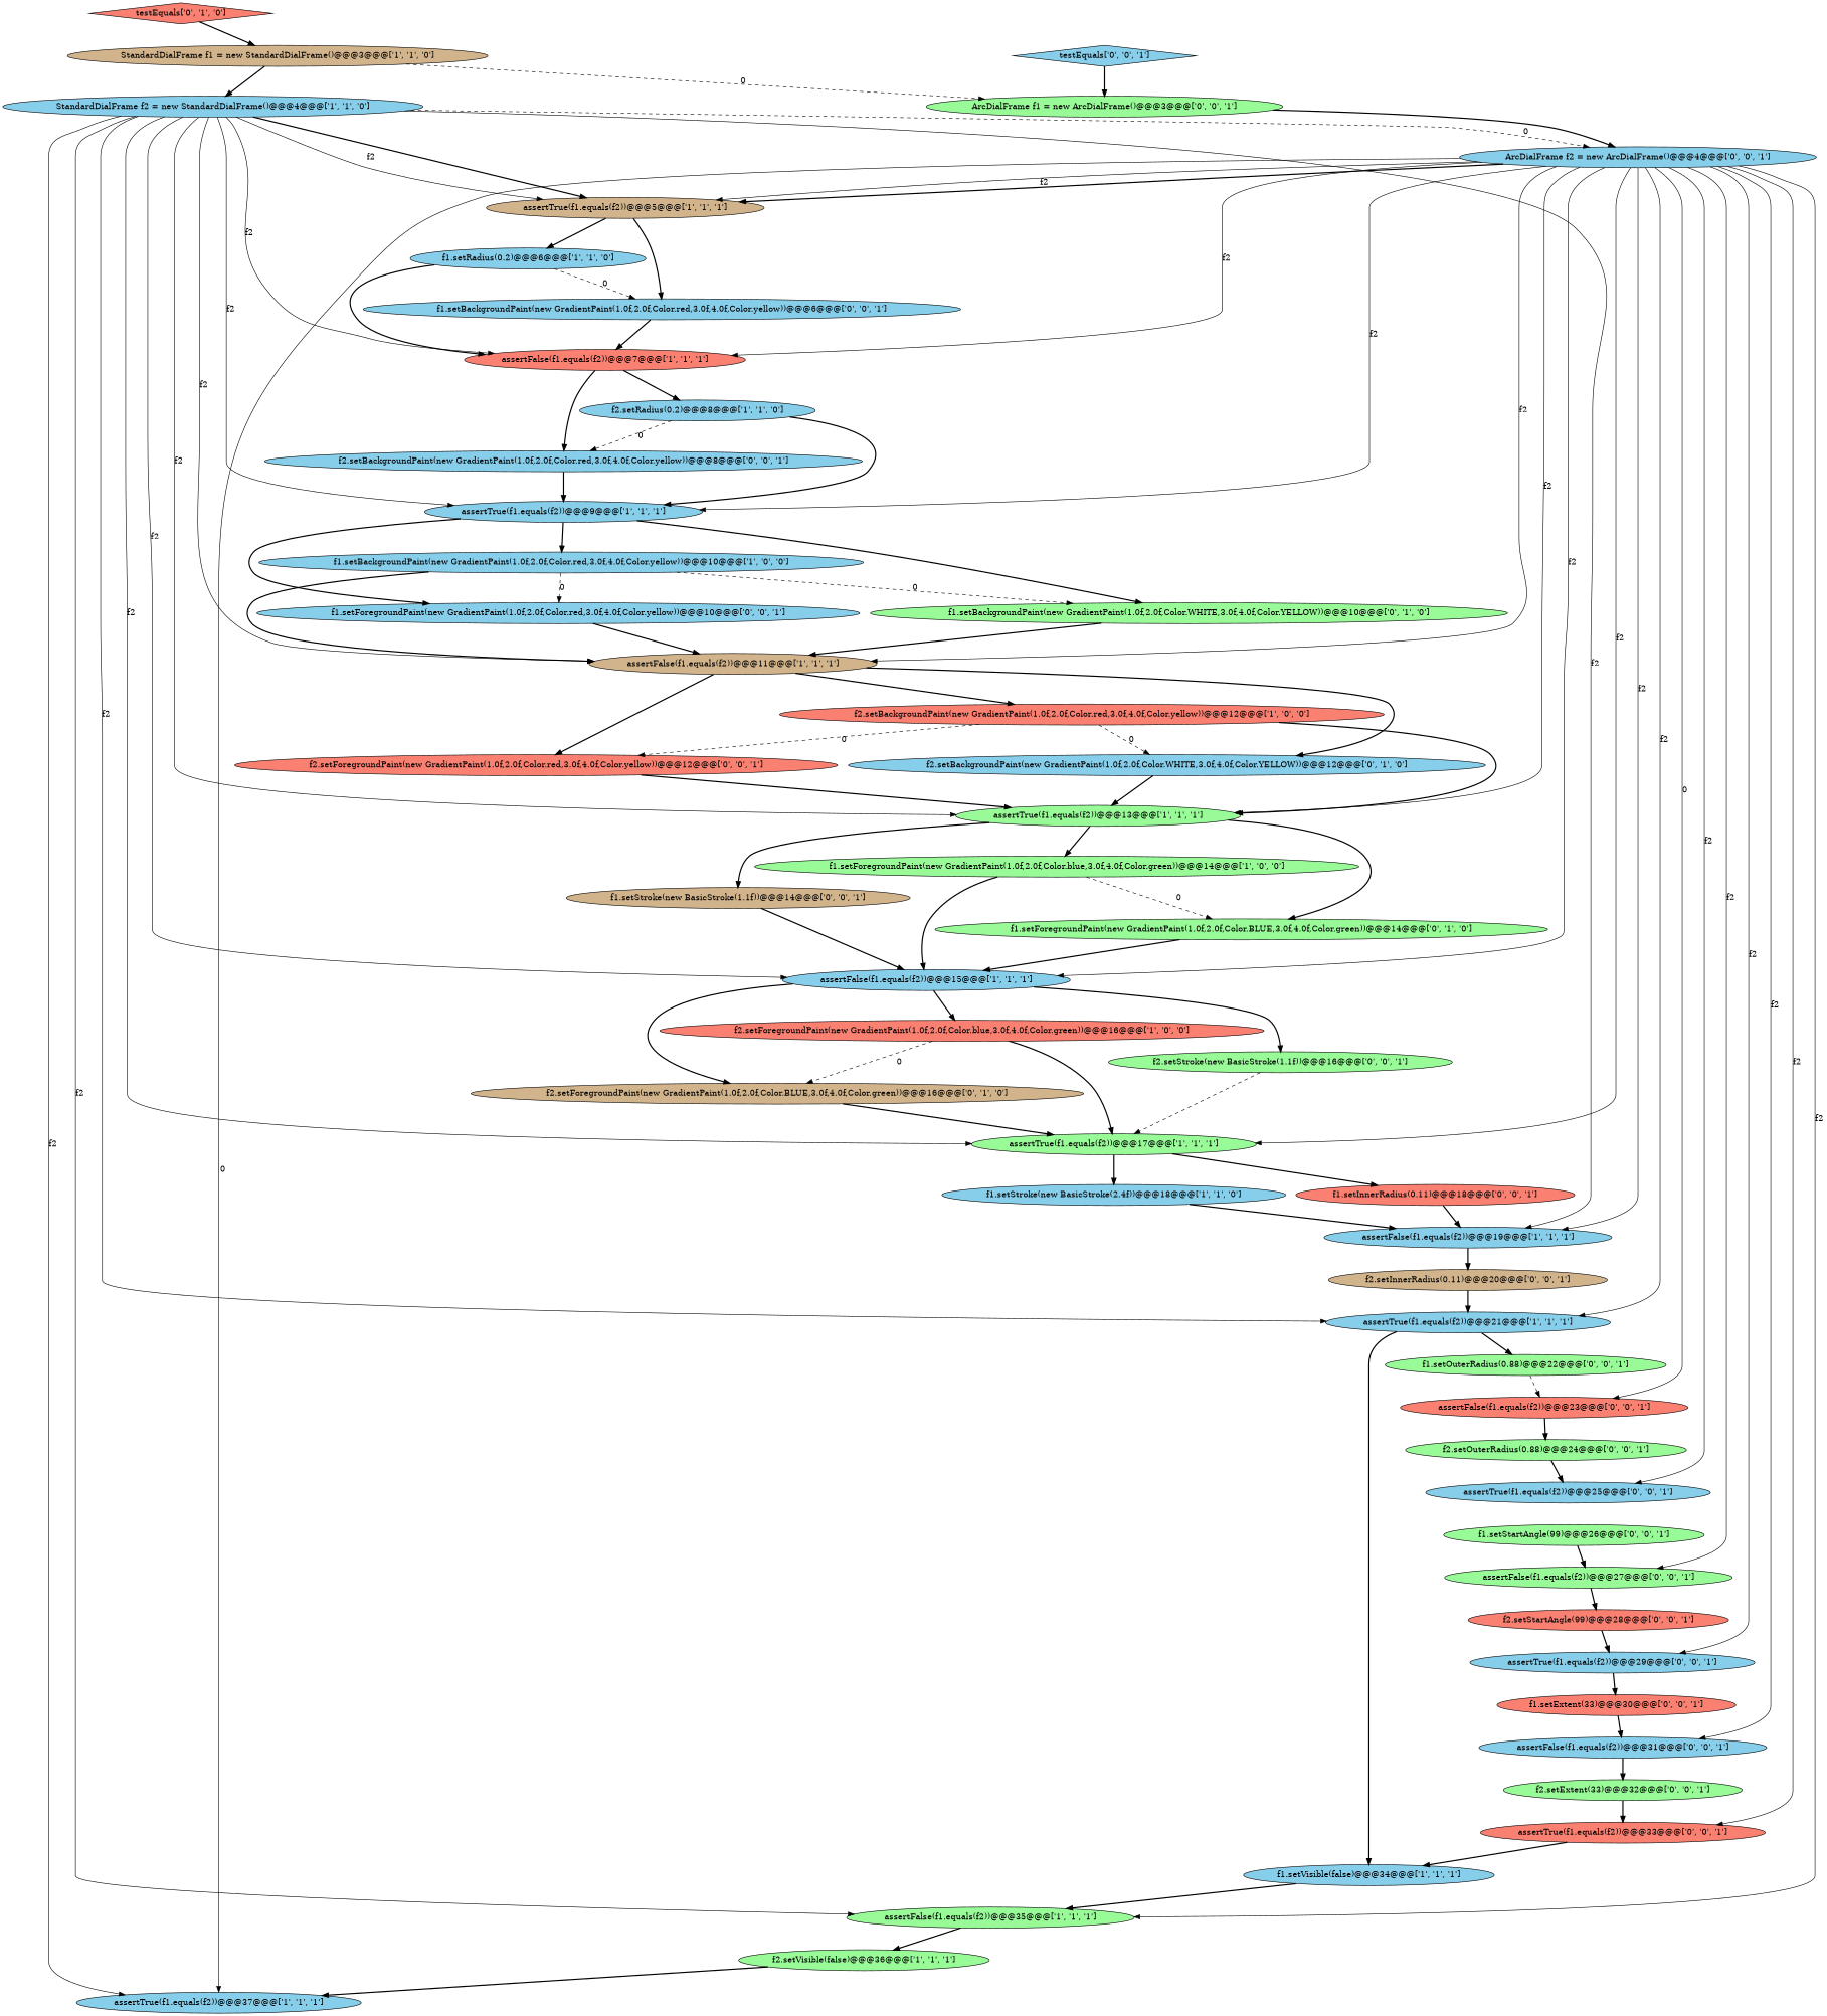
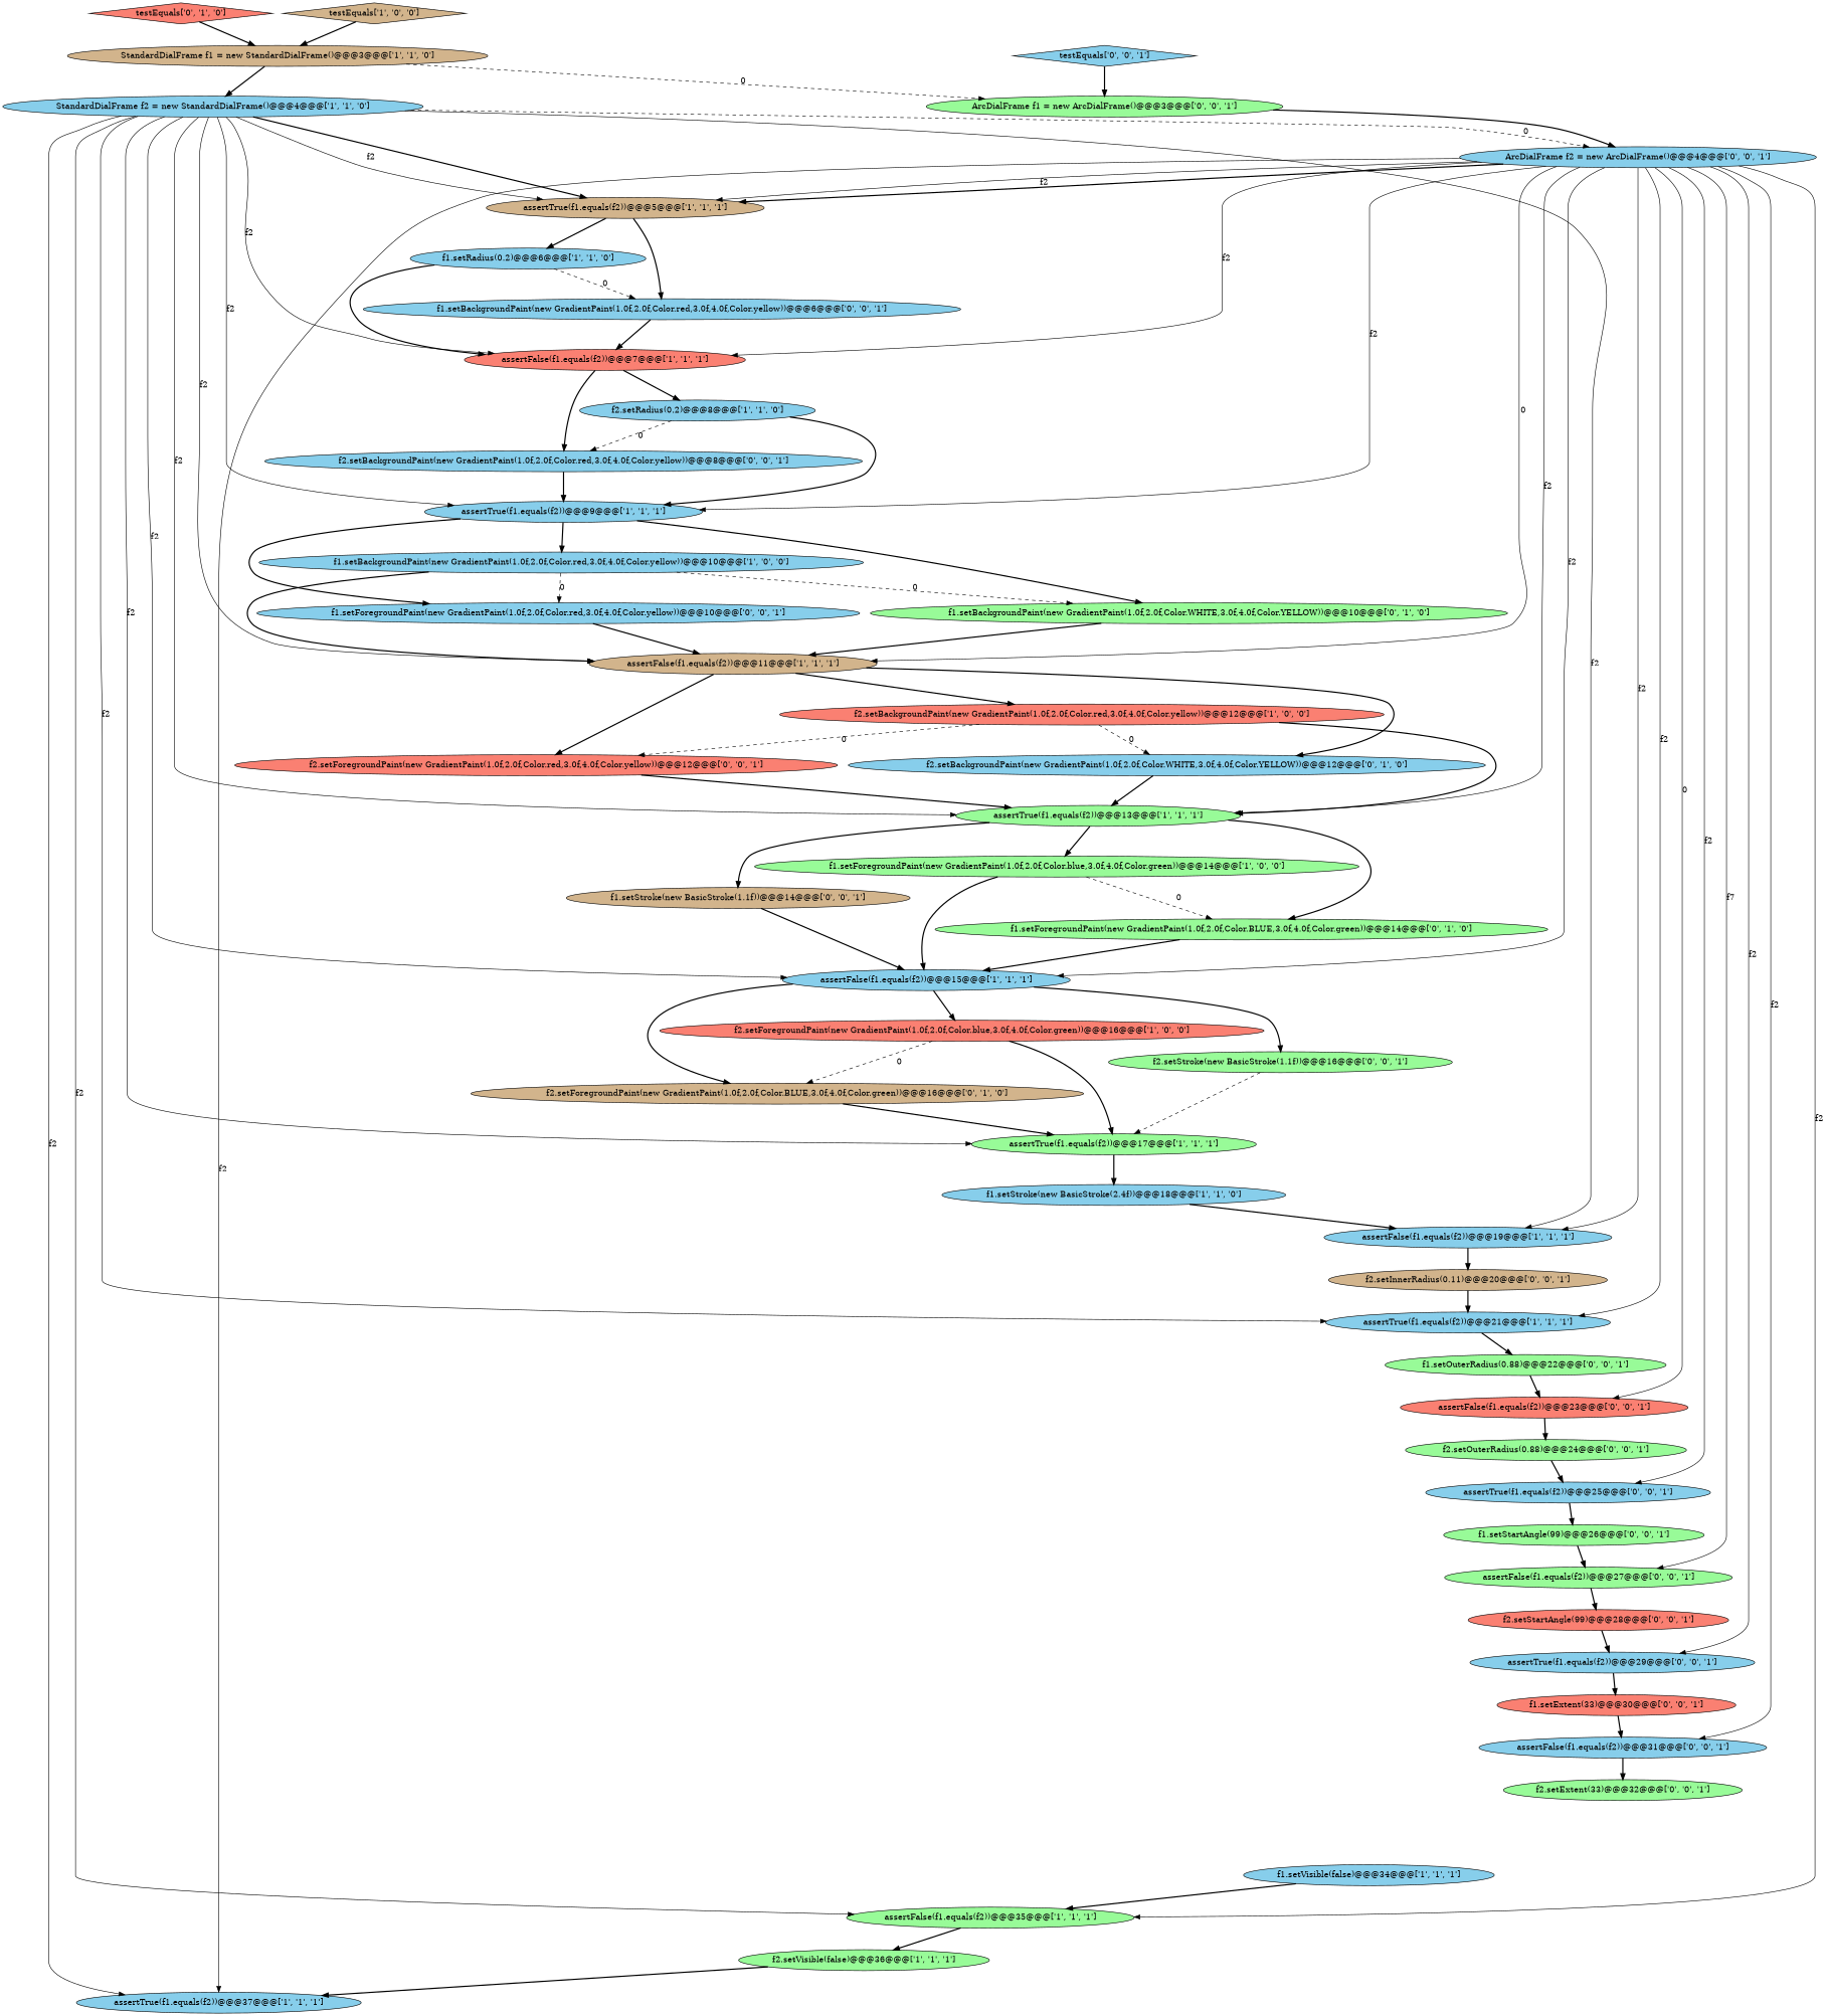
  digraph {
    node [fillcolor=skyblue shape=ellipse style=filled]
    edge [style=bold]
    n1 [fillcolor=palegreen label="f2.setExtent(33)@@@32@@@['0', '0', '1']"]
-   n2 [fillcolor=salmon label="assertTrue(f1.equals(f2))@@@33@@@['0', '0', '1']"]
    n3 [label="f1.setVisible(false)@@@34@@@['1', '1', '1']"]
    n4 [fillcolor=salmon label="f2.setForegroundPaint(new GradientPaint(1.0f,2.0f,Color.blue,3.0f,4.0f,Color.green))@@@16@@@['1', '0', '0']"]
    n5 [fillcolor=palegreen label="assertTrue(f1.equals(f2))@@@17@@@['1', '1', '1']"]
    n6 [fillcolor=tan label="f2.setForegroundPaint(new GradientPaint(1.0f,2.0f,Color.BLUE,3.0f,4.0f,Color.green))@@@16@@@['0', '1', '0']"]
-   n7 [fillcolor=salmon label="f1.setInnerRadius(0.11)@@@18@@@['0', '0', '1']"]
    n8 [label="f1.setStroke(new BasicStroke(2.4f))@@@18@@@['1', '1', '0']"]
    n9 [label="f1.setBackgroundPaint(new GradientPaint(1.0f,2.0f,Color.red,3.0f,4.0f,Color.yellow))@@@10@@@['1', '0', '0']"]
    n10 [fillcolor=palegreen label="f1.setBackgroundPaint(new GradientPaint(1.0f,2.0f,Color.WHITE,3.0f,4.0f,Color.YELLOW))@@@10@@@['0', '1', '0']"]
    n11 [fillcolor=tan label="assertFalse(f1.equals(f2))@@@11@@@['1', '1', '1']"]
    n12 [label="f1.setForegroundPaint(new GradientPaint(1.0f,2.0f,Color.red,3.0f,4.0f,Color.yellow))@@@10@@@['0', '0', '1']"]
    n13 [label="f2.setBackgroundPaint(new GradientPaint(1.0f,2.0f,Color.WHITE,3.0f,4.0f,Color.YELLOW))@@@12@@@['0', '1', '0']"]
    n14 [fillcolor=salmon label="f2.setBackgroundPaint(new GradientPaint(1.0f,2.0f,Color.red,3.0f,4.0f,Color.yellow))@@@12@@@['1', '0', '0']"]
    n15 [fillcolor=salmon label="f2.setForegroundPaint(new GradientPaint(1.0f,2.0f,Color.red,3.0f,4.0f,Color.yellow))@@@12@@@['0', '0', '1']"]
    n16 [label="assertFalse(f1.equals(f2))@@@19@@@['1', '1', '1']"]
    n17 [fillcolor=tan label="f2.setInnerRadius(0.11)@@@20@@@['0', '0', '1']"]
    n18 [fillcolor=salmon label="assertFalse(f1.equals(f2))@@@23@@@['0', '0', '1']"]
    n19 [fillcolor=palegreen label="f2.setOuterRadius(0.88)@@@24@@@['0', '0', '1']"]
    n20 [label="assertTrue(f1.equals(f2))@@@25@@@['0', '0', '1']"]
    n21 [fillcolor=palegreen label="assertTrue(f1.equals(f2))@@@13@@@['1', '1', '1']"]
    n22 [fillcolor=palegreen label="f1.setForegroundPaint(new GradientPaint(1.0f,2.0f,Color.BLUE,3.0f,4.0f,Color.green))@@@14@@@['0', '1', '0']"]
    n23 [fillcolor=palegreen label="f1.setForegroundPaint(new GradientPaint(1.0f,2.0f,Color.blue,3.0f,4.0f,Color.green))@@@14@@@['1', '0', '0']"]
    n24 [fillcolor=tan label="f1.setStroke(new BasicStroke(1.1f))@@@14@@@['0', '0', '1']"]
    n25 [fillcolor=palegreen label="assertFalse(f1.equals(f2))@@@35@@@['1', '1', '1']"]
    n26 [fillcolor=palegreen label="f2.setVisible(false)@@@36@@@['1', '1', '1']"]
    n27 [label="assertTrue(f1.equals(f2))@@@37@@@['1', '1', '1']"]
    n28 [label="f1.setRadius(0.2)@@@6@@@['1', '1', '0']"]
    n29 [label="f1.setBackgroundPaint(new GradientPaint(1.0f,2.0f,Color.red,3.0f,4.0f,Color.yellow))@@@6@@@['0', '0', '1']"]
    n30 [fillcolor=salmon label="assertFalse(f1.equals(f2))@@@7@@@['1', '1', '1']"]
    n31 [label="f2.setBackgroundPaint(new GradientPaint(1.0f,2.0f,Color.red,3.0f,4.0f,Color.yellow))@@@8@@@['0', '0', '1']"]
    n32 [label="f2.setRadius(0.2)@@@8@@@['1', '1', '0']"]
    n33 [label="assertFalse(f1.equals(f2))@@@15@@@['1', '1', '1']"]
    n34 [fillcolor=palegreen label="f2.setStroke(new BasicStroke(1.1f))@@@16@@@['0', '0', '1']"]
    n35 [label="assertTrue(f1.equals(f2))@@@9@@@['1', '1', '1']"]
    n36 [label="assertTrue(f1.equals(f2))@@@29@@@['0', '0', '1']"]
    n37 [fillcolor=salmon label="f1.setExtent(33)@@@30@@@['0', '0', '1']"]
    n38 [label="assertFalse(f1.equals(f2))@@@31@@@['0', '0', '1']"]
    n39 [label="assertTrue(f1.equals(f2))@@@21@@@['1', '1', '1']"]
    n40 [fillcolor=palegreen label="f1.setOuterRadius(0.88)@@@22@@@['0', '0', '1']"]
    n41 [fillcolor=salmon label="testEquals['0', '1', '0']" shape=diamond]
    n42 [fillcolor=tan label="StandardDialFrame f1 = new StandardDialFrame()@@@3@@@['1', '1', '0']"]
    n43 [label="StandardDialFrame f2 = new StandardDialFrame()@@@4@@@['1', '1', '0']"]
    n44 [fillcolor=palegreen label="ArcDialFrame f1 = new ArcDialFrame()@@@3@@@['0', '0', '1']"]
+   n45 [fillcolor=tan label="testEquals['1', '0', '0']" shape=diamond]
    n46 [fillcolor=palegreen label="f1.setStartAngle(99)@@@26@@@['0', '0', '1']"]
    n47 [fillcolor=palegreen label="assertFalse(f1.equals(f2))@@@27@@@['0', '0', '1']"]
    n48 [label="ArcDialFrame f2 = new ArcDialFrame()@@@4@@@['0', '0', '1']"]
    n49 [fillcolor=tan label="assertTrue(f1.equals(f2))@@@5@@@['1', '1', '1']"]
    n50 [fillcolor=salmon label="f2.setStartAngle(99)@@@28@@@['0', '0', '1']"]
    n51 [label="testEquals['0', '0', '1']" shape=diamond]
-   n1 -> n2
-   n2 -> n3
    n3 -> n25
    n4 -> n5
    n4 -> n6 [label=0 style=dashed]
-   n5 -> n7
    n5 -> n8
    n6 -> n5
-   n7 -> n16
    n8 -> n16
    n9 -> n10 [label=0 style=dashed]
    n9 -> n11
    n9 -> n12 [label=0 style=dashed]
    n10 -> n11
    n11 -> n13
    n11 -> n14
    n11 -> n15
    n12 -> n11
    n13 -> n21
    n14 -> n13 [label=0 style=dashed]
    n14 -> n15 [label=0 style=dashed]
    n14 -> n21
    n15 -> n21
    n16 -> n17
    n17 -> n39
    n18 -> n19
    n19 -> n20
+   n20 -> n46
    n21 -> n22
    n21 -> n23
    n21 -> n24
    n22 -> n33
    n23 -> n22 [label=0 style=dashed]
    n23 -> n33
    n24 -> n33
    n25 -> n26
    n26 -> n27
    n28 -> n29 [label=0 style=dashed]
    n28 -> n30
    n29 -> n30
    n30 -> n31
    n30 -> n32
    n31 -> n35
    n32 -> n31 [label=0 style=dashed]
    n32 -> n35
    n33 -> n4
    n33 -> n6
    n33 -> n34
    n34 -> n5 [style=dashed]
    n35 -> n9
    n35 -> n10
    n35 -> n12
    n36 -> n37
    n37 -> n38
    n38 -> n1
-   n39 -> n3
    n39 -> n40
-   n40 -> n18 [style=dashed]
+   n40 -> n18
    n41 -> n42
    n42 -> n43
    n42 -> n44 [label=0 style=dashed]
    n43 -> n5 [label=f2 style=solid]
    n43 -> n11 [label=f2 style=solid]
    n43 -> n16 [label=f2 style=solid]
    n43 -> n21 [label=f2 style=solid]
    n43 -> n25 [label=f2 style=solid]
    n43 -> n27 [label=f2 style=solid]
    n43 -> n30 [label=f2 style=solid]
    n43 -> n33 [label=f2 style=solid]
    n43 -> n35 [label=f2 style=solid]
    n43 -> n39 [label=f2 style=solid]
    n43 -> n48 [label=0 style=dashed]
    n43 -> n49
    n43 -> n49 [label=f2 style=solid]
    n44 -> n48
+   n45 -> n42
    n46 -> n47
    n47 -> n50
-   n48 -> n2 [label=f2 style=solid]
-   n48 -> n5 [label=f2 style=solid]
-   n48 -> n11 [label=f2 style=solid]
+   n48 -> n11 [label=0 style=solid]
    n48 -> n16 [label=f2 style=solid]
    n48 -> n18 [label=0 style=solid]
    n48 -> n20 [label=f2 style=solid]
    n48 -> n21 [label=f2 style=solid]
    n48 -> n25 [label=f2 style=solid]
-   n48 -> n27 [label=0 style=solid]
+   n48 -> n27 [label=f2 style=solid]
    n48 -> n30 [label=f2 style=solid]
    n48 -> n33 [label=f2 style=solid]
    n48 -> n35 [label=f2 style=solid]
    n48 -> n36 [label=f2 style=solid]
    n48 -> n38 [label=f2 style=solid]
    n48 -> n39 [label=f2 style=solid]
-   n48 -> n47 [label=f2 style=solid]
+   n48 -> n47 [label=f7 style=solid]
    n48 -> n49 [label=f2 style=solid]
    n48 -> n49
    n49 -> n28
    n49 -> n29
    n50 -> n36
    n51 -> n44
  }
